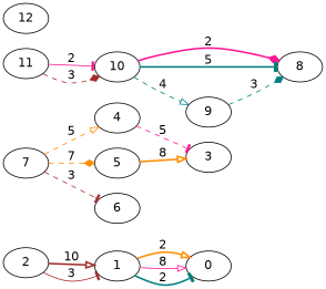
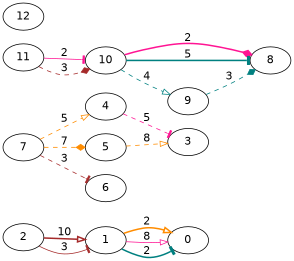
  digraph {
    fontname="DejaVu Sans"
    rankdir=LR
    ranksep=equally
    node [fontname="DejaVu Sans"]
    edge [arrowhead=onormal color=darkorange fontname="DejaVu Sans" style=dashed]
    0
    1
    2
    3
    4
    5
    6
    7
    8
    9
    10
    11
    12
    subgraph sub_1 {
      rank=same
      0
    }
    subgraph sub_2 {
      rank=same
      1
    }
    subgraph sub_3 {
      rank=same
    }
    subgraph sub_4 {
      rank=same
      2
    }
    subgraph sub_5 {
      rank=same
    }
    subgraph sub_6 {
      rank=same
      3
    }
    subgraph sub_7 {
      rank=same
      4
    }
    subgraph sub_8 {
      rank=same
    }
    subgraph sub_9 {
      rank=same
      5
    }
    subgraph sub_10 {
      rank=same
    }
    subgraph sub_11 {
      rank=same
      6
    }
    subgraph sub_12 {
      rank=same
      7
    }
    subgraph sub_13 {
      rank=same
    }
    subgraph sub_14 {
      rank=same
      8
    }
    subgraph sub_15 {
      rank=same
      9
    }
    subgraph sub_16 {
      rank=same
    }
    subgraph sub_17 {
      rank=same
      10
    }
    subgraph sub_18 {
      rank=same
    }
    subgraph sub_19 {
      rank=same
      11
    }
    subgraph sub_20 {
      rank=same
    }
    subgraph sub_21 {
      rank=same
      12
    }
    1 -> 0 [label=2 style=bold]
    1 -> 0 [color=deeppink label=8 style=solid]
    1 -> 0 [arrowhead=tee color=teal label=2 style=bold]
    2 -> 1 [color=brown label=10 style=bold]
    2 -> 1 [arrowhead=tee color=brown label=3 style=solid]
    4 -> 3 [arrowhead=tee color=deeppink label=5]
-   5 -> 3 [label=8 style=bold]
+   5 -> 3 [label=8]
    7 -> 4 [label=5]
    7 -> 5 [arrowhead=diamond label=7]
    7 -> 6 [arrowhead=tee color=brown label=3]
    9 -> 8 [arrowhead=diamond color=teal label=3]
    10 -> 8 [arrowhead=diamond color=deeppink label=2 style=bold]
    10 -> 8 [arrowhead=tee color=teal label=5 style=bold]
    10 -> 9 [color=teal label=4]
    11 -> 10 [arrowhead=tee color=deeppink label=2 style=solid]
    11 -> 10 [arrowhead=diamond color=brown label=3]
  }
